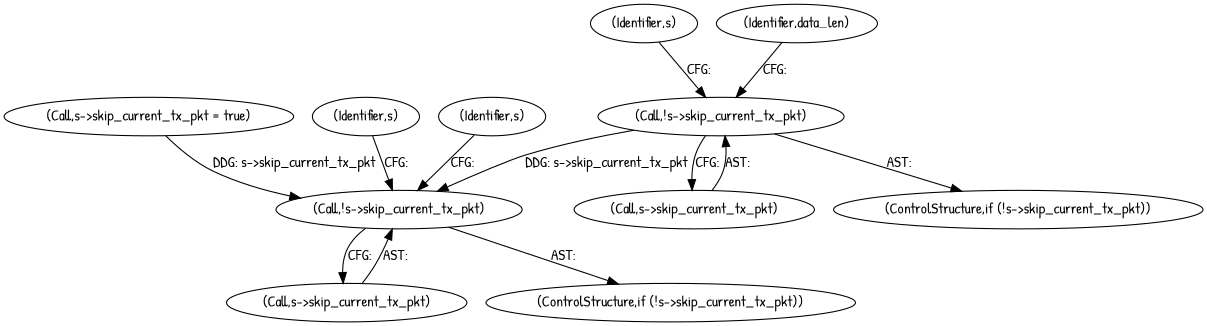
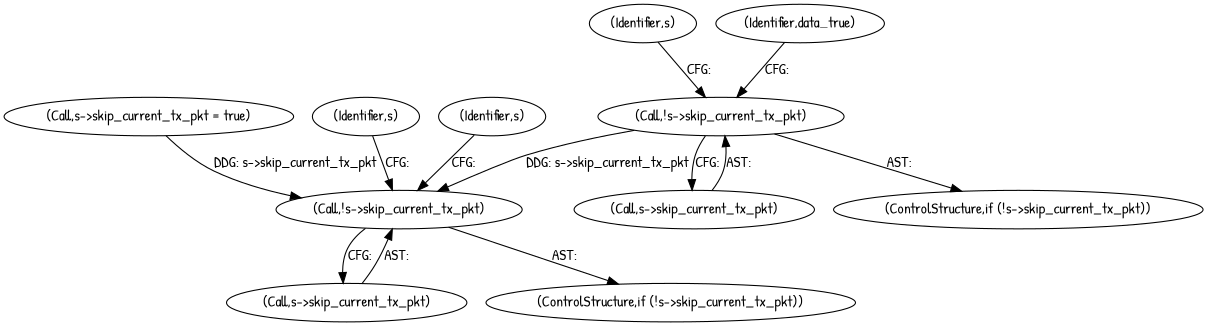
  digraph {
    fontname="Patrick Hand"
    node [fontname="Patrick Hand"]
    edge [fontname="Patrick Hand"]
    n1 [label="(Call,!s->skip_current_tx_pkt)"]
    n2 [label="(Call,!s->skip_current_tx_pkt)"]
    n3 [label="(Call,s->skip_current_tx_pkt)"]
    n4 [label="(ControlStructure,if (!s->skip_current_tx_pkt))"]
    n5 [label="(Call,s->skip_current_tx_pkt)"]
    n6 [label="(ControlStructure,if (!s->skip_current_tx_pkt))"]
    n7 [label="(Identifier,s)"]
    n8 [label="(Call,s->skip_current_tx_pkt = true)"]
-   n9 [label="(Identifier,data_len)"]
+   n9 [label="(Identifier,data_true)"]
    n10 [label="(Identifier,s)"]
    n11 [label="(Identifier,s)"]
    n1 -> n2 [label="DDG: s->skip_current_tx_pkt"]
    n1 -> n3 [label="CFG: "]
    n1 -> n4 [label="AST: "]
    n2 -> n5 [label="CFG: "]
    n2 -> n6 [label="AST: "]
    n3 -> n1 [label="AST: "]
    n5 -> n2 [label="AST: "]
    n7 -> n1 [label="CFG: "]
    n8 -> n2 [label="DDG: s->skip_current_tx_pkt"]
    n9 -> n1 [label="CFG: "]
    n10 -> n2 [label="CFG: "]
    n11 -> n2 [label="CFG: "]
  }
